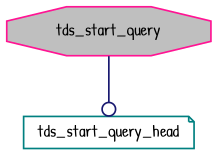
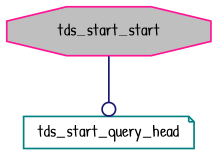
  digraph {
    rankdir=TB
    fontname="Patrick Hand"
    node [fontname="Patrick Hand" fontsize=10 style=filled]
-   n1 [color=deeppink fillcolor=grey75 fontcolor=black height=0.2 label=tds_start_query shape=octagon width=0.4]
+   n1 [color=deeppink fillcolor=grey75 fontcolor=black height=0.2 label=tds_start_start shape=octagon width=0.4]
    n2 [color=teal fillcolor=white height=0.2 label=tds_start_query_head shape=note width=0.4]
    n1 -> n2 [color=midnightblue fontname="Patrick Hand" fontsize=10 labelfontname=Helvetica labelfontsize=10 style=solid arrowhead=odot]
  }
